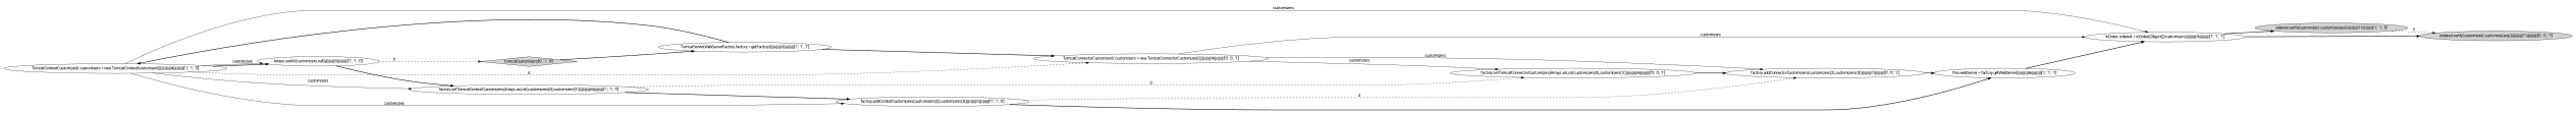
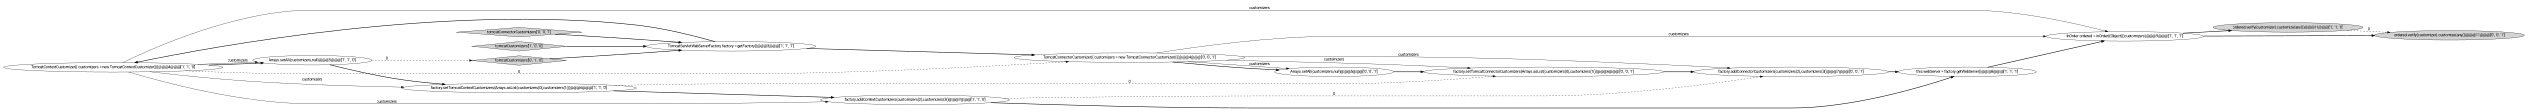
  digraph {
    fontname=Roboto
    rankdir=LR
    node [fillcolor=white fontname=Roboto shape=ellipse style=filled]
    edge [fontname=Roboto style=bold]
    n1 [fillcolor=lightgray label="ordered.verify(customizer).customize(any())@@@11@@@['1', '1', '0']"]
    n2 [fillcolor=lightgray label="ordered.verify(customizer).customize(any())@@@11@@@['0', '0', '1']"]
+   n3 [fillcolor=lightgray label="tomcatCustomizers['1', '0', '0']" shape=diamond]
    n4 [label="TomcatServletWebServerFactory factory = getFactory()@@@3@@@['1', '1', '1']"]
    n5 [label="TomcatContextCustomizer(( customizers = new TomcatContextCustomizer((((@@@4@@@['1', '1', '0']"]
    n6 [label="TomcatConnectorCustomizer(( customizers = new TomcatConnectorCustomizer((((@@@4@@@['0', '0', '1']"]
    n7 [label="factory.addContextCustomizers(customizers(2(,customizers(3()@@@7@@@['1', '1', '0']"]
    n8 [label="this.webServer = factory.getWebServer()@@@8@@@['1', '1', '1']"]
    n9 [label="factory.addConnectorCustomizers(customizers(2(,customizers(3()@@@7@@@['0', '0', '1']"]
    n10 [label="InOrder ordered = inOrder((Object(()customizers)@@@9@@@['1', '1', '1']"]
    n11 [label="factory.setTomcatConnectorCustomizers(Arrays.asList(customizers(0(,customizers(1())@@@6@@@['0', '0', '1']"]
    n12 [label="factory.setTomcatContextCustomizers(Arrays.asList(customizers(0(,customizers(1())@@@6@@@['1', '1', '0']"]
    n13 [label="Arrays.setAll(customizers,null)@@@5@@@['1', '1', '0']"]
+   n14 [label="Arrays.setAll(customizers,null)@@@5@@@['0', '0', '1']"]
    n15 [fillcolor=lightgray label="tomcatCustomizers['0', '1', '0']" shape=diamond]
+   n16 [fillcolor=lightgray label="tomcatConnectorCustomizers['0', '0', '1']" shape=diamond]
    n1 -> n2 [label=0 style=dashed]
+   n3 -> n4
    n4 -> n5
    n4 -> n6
    n5 -> n6 [label=0 style=dashed]
    n5 -> n7 [label=customizers style=solid]
    n5 -> n10 [label=customizers style=solid]
    n5 -> n12 [label=customizers style=solid]
    n5 -> n13
    n5 -> n13 [label=customizers style=solid]
    n6 -> n9 [label=customizers style=solid]
    n6 -> n10 [label=customizers style=solid]
    n6 -> n11 [label=customizers style=solid]
+   n6 -> n14 [label=customizers style=solid]
+   n6 -> n14
    n7 -> n8
    n7 -> n9 [label=0 style=dashed]
    n8 -> n10
    n9 -> n8
    n10 -> n1
    n10 -> n2
    n11 -> n9
    n12 -> n7
    n12 -> n11 [label=0 style=dashed]
    n13 -> n12
    n13 -> n15 [label=0 style=dashed]
+   n14 -> n11
    n15 -> n4
+   n16 -> n4
  }
